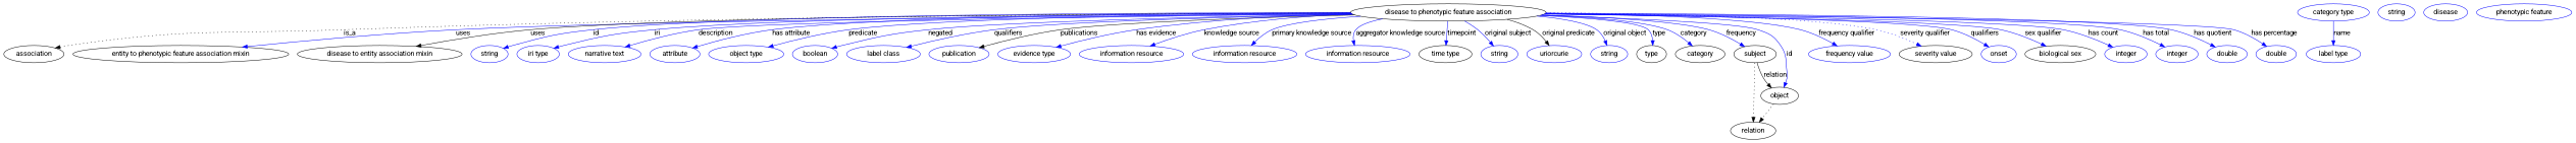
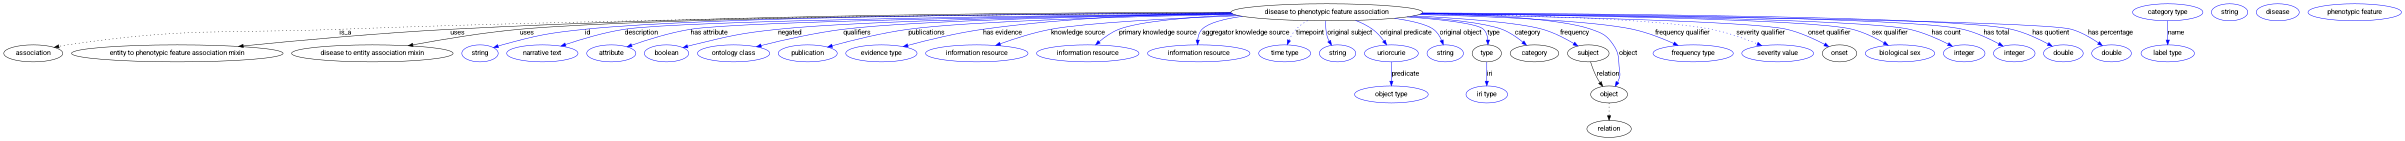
  digraph {
    fontname=Roboto
    node [fontname=Roboto color=blue]
    edge [fontname=Roboto style=solid color=blue]
    n1 [height=0.5 label="disease to phenotypic feature association" width=5.6328 color=""]
    association [height=0.5 width=1.7332 color=""]
    "entity to phenotypic feature association mixin" [height=0.5 width=6.2286 color=""]
    "disease to entity association mixin" [height=0.5 width=4.7482 color=""]
    n5 [height=0.5 label=string width=1.0652]
    n6 [height=0.5 label="iri type" width=1.2277]
    n7 [height=0.5 label="narrative text" width=2.0943]
    n8 [height=0.5 label=attribute width=1.4443]
    n9 [height=0.5 label="object type" width=2.1665]
    n10 [height=0.5 label=boolean width=1.2999]
-   n11 [height=0.5 label="label class" width=2.1304]
+   n11 [height=0.5 label="ontology class" width=2.1304]
    n12 [height=0.5 label=publication width=1.7332]
    n13 [height=0.5 label="evidence type" width=2.0943]
    n14 [height=0.5 label="information resource" width=3.015]
    n15 [height=0.5 label="information resource" width=3.015]
    n16 [height=0.5 label="information resource" width=3.015]
-   n17 [color=black height=0.5 label="time type" width=1.5346]
+   n17 [height=0.5 label="time type" width=1.5346]
    n18 [height=0.5 label=string width=1.0652]
    n19 [height=0.5 label=uriorcurie width=1.5887]
    n20 [height=0.5 label=string width=1.0652]
    type [height=0.5 width=0.86659 color=""]
    category [height=0.5 width=1.4263 color=""]
    subject [height=0.5 width=1.2277 color=""]
    object [height=0.5 width=1.0832 color=""]
-   n25 [height=0.5 label="frequency value" width=2.3651]
-   n26 [color=black height=0.5 label="severity value" width=2.1123]
-   n27 [height=0.5 label=onset width=1.011]
-   n28 [color=black height=0.5 label="biological sex" width=2.0401]
+   n25 [height=0.5 label="frequency type" width=2.3651]
+   n26 [height=0.5 label="severity value" width=2.1123]
+   n27 [color=black height=0.5 label=onset width=1.011]
+   n28 [height=0.5 label="biological sex" width=2.0401]
    n29 [height=0.5 label=integer width=1.2277]
    n30 [height=0.5 label=integer width=1.2277]
    n31 [height=0.5 label=double width=1.1735]
    n32 [height=0.5 label=double width=1.1735]
    n33 [height=0.5 label="label type" width=1.5707]
    relation [height=0.5 width=1.2999 color=""]
    n35 [height=0.5 label=string width=1.0652]
    n36 [height=0.5 label="category type" width=2.0762]
    n37 [height=0.5 label=disease width=1.2638]
    n38 [height=0.5 label="phenotypic feature" width=2.7442]
    n1 -> association [label=is_a style=dotted color=""]
-   n1 -> "entity to phenotypic feature association mixin" [label=uses style=""]
+   n1 -> "entity to phenotypic feature association mixin" [label=uses style="" color=""]
    n1 -> "disease to entity association mixin" [label=uses style="" color=""]
    n1 -> n5 [label=id]
-   n1 -> n6 [label=iri]
+   type -> n6 [label=iri]
    n1 -> n7 [label=description]
    n1 -> n8 [label="has attribute"]
-   n1 -> n9 [label=predicate]
+   n19 -> n9 [label=predicate]
    n1 -> n10 [label=negated]
    n1 -> n11 [label=qualifiers]
-   n1 -> n12 [color=black label=publications]
+   n1 -> n12 [label=publications]
    n1 -> n13 [label="has evidence"]
    n1 -> n14 [label="knowledge source"]
    n1 -> n15 [label="primary knowledge source"]
    n1 -> n16 [label="aggregator knowledge source"]
-   n1 -> n17 [label=timepoint]
+   n1 -> n17 [label=timepoint style=dotted]
    n1 -> n18 [label="original subject"]
-   n1 -> n19 [color=black label="original predicate"]
+   n1 -> n19 [label="original predicate"]
    n1 -> n20 [label="original object"]
    n1 -> type [label=type]
    n1 -> category [label=category]
    n1 -> subject [label=frequency]
-   n1 -> object [label=id]
+   n1 -> object [label=object]
    n1 -> n25 [label="frequency qualifier"]
    n1 -> n26 [label="severity qualifier" style=dotted]
-   n1 -> n27 [label=qualifiers]
+   n1 -> n27 [label="onset qualifier"]
    n1 -> n28 [label="sex qualifier"]
    n1 -> n29 [label="has count"]
    n1 -> n30 [label="has total"]
    n1 -> n31 [label="has quotient"]
    n1 -> n32 [label="has percentage"]
    subject -> object [label=relation style="" color=""]
-   subject -> relation [style=dotted color=""]
    object -> relation [style=dotted color=""]
    n36 -> n33 [label=name]
  }
